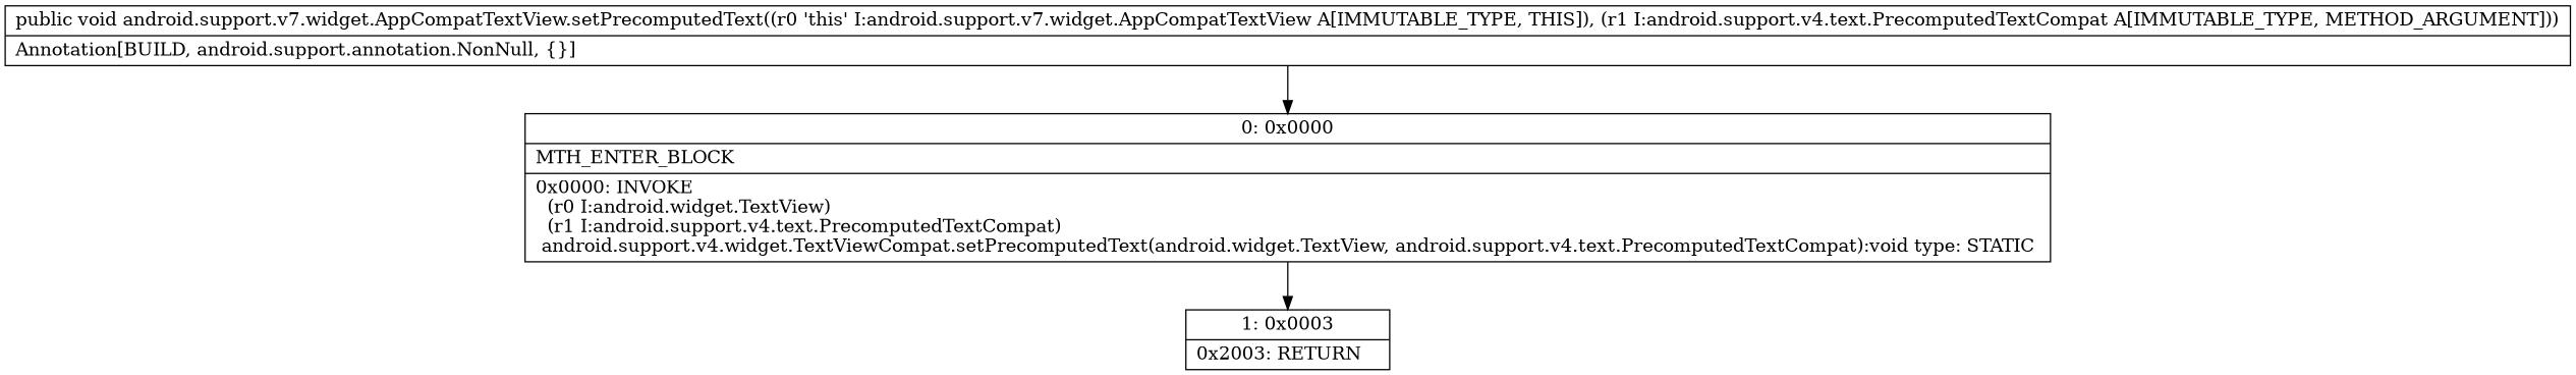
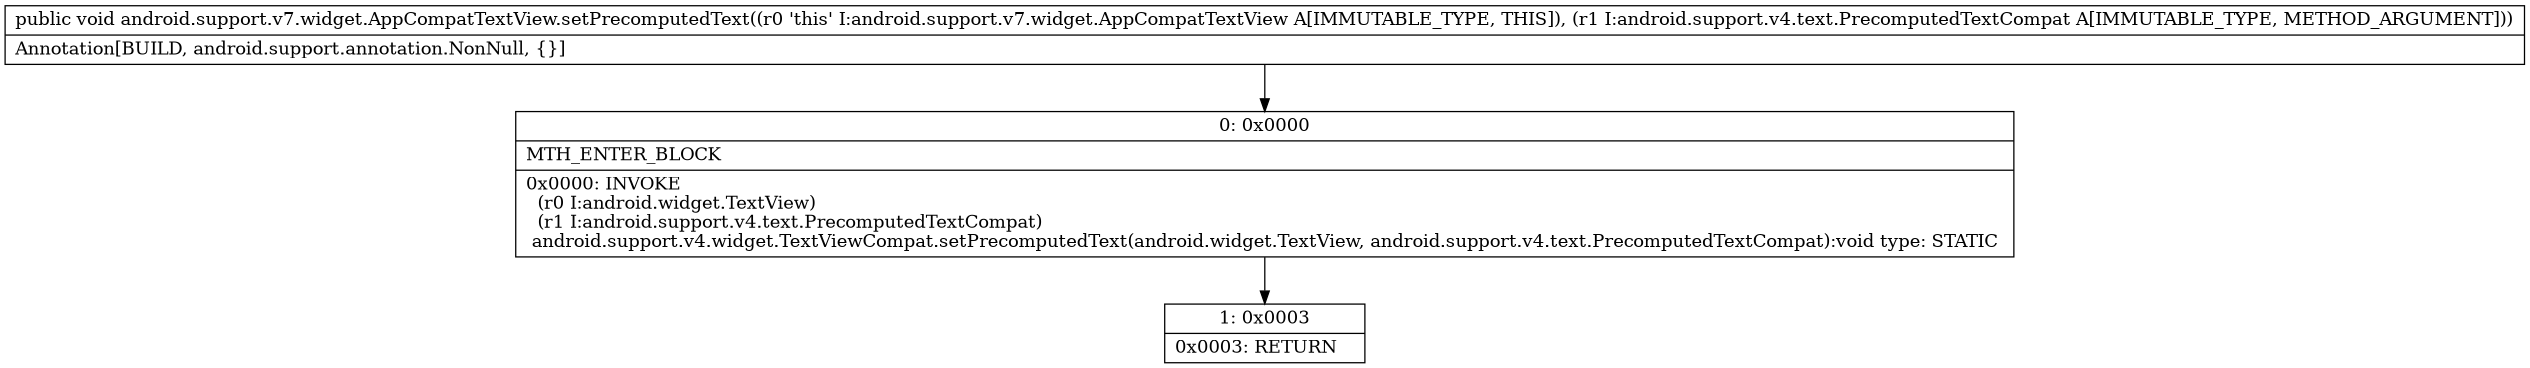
  digraph {
    node [shape=record]
    n1 [label="{0\:\ 0x0000|MTH_ENTER_BLOCK\l|0x0000: INVOKE  \l  (r0 I:android.widget.TextView)\l  (r1 I:android.support.v4.text.PrecomputedTextCompat)\l android.support.v4.widget.TextViewCompat.setPrecomputedText(android.widget.TextView, android.support.v4.text.PrecomputedTextCompat):void type: STATIC \l}"]
-   n2 [label="{1\:\ 0x0003|0x2003: RETURN   \l}"]
+   n2 [label="{1\:\ 0x0003|0x0003: RETURN   \l}"]
    n3 [label="{public void android.support.v7.widget.AppCompatTextView.setPrecomputedText((r0 'this' I:android.support.v7.widget.AppCompatTextView A[IMMUTABLE_TYPE, THIS]), (r1 I:android.support.v4.text.PrecomputedTextCompat A[IMMUTABLE_TYPE, METHOD_ARGUMENT]))  | Annotation[BUILD, android.support.annotation.NonNull, \{\}]\l}"]
    n1 -> n2
    n3 -> n1
  }
